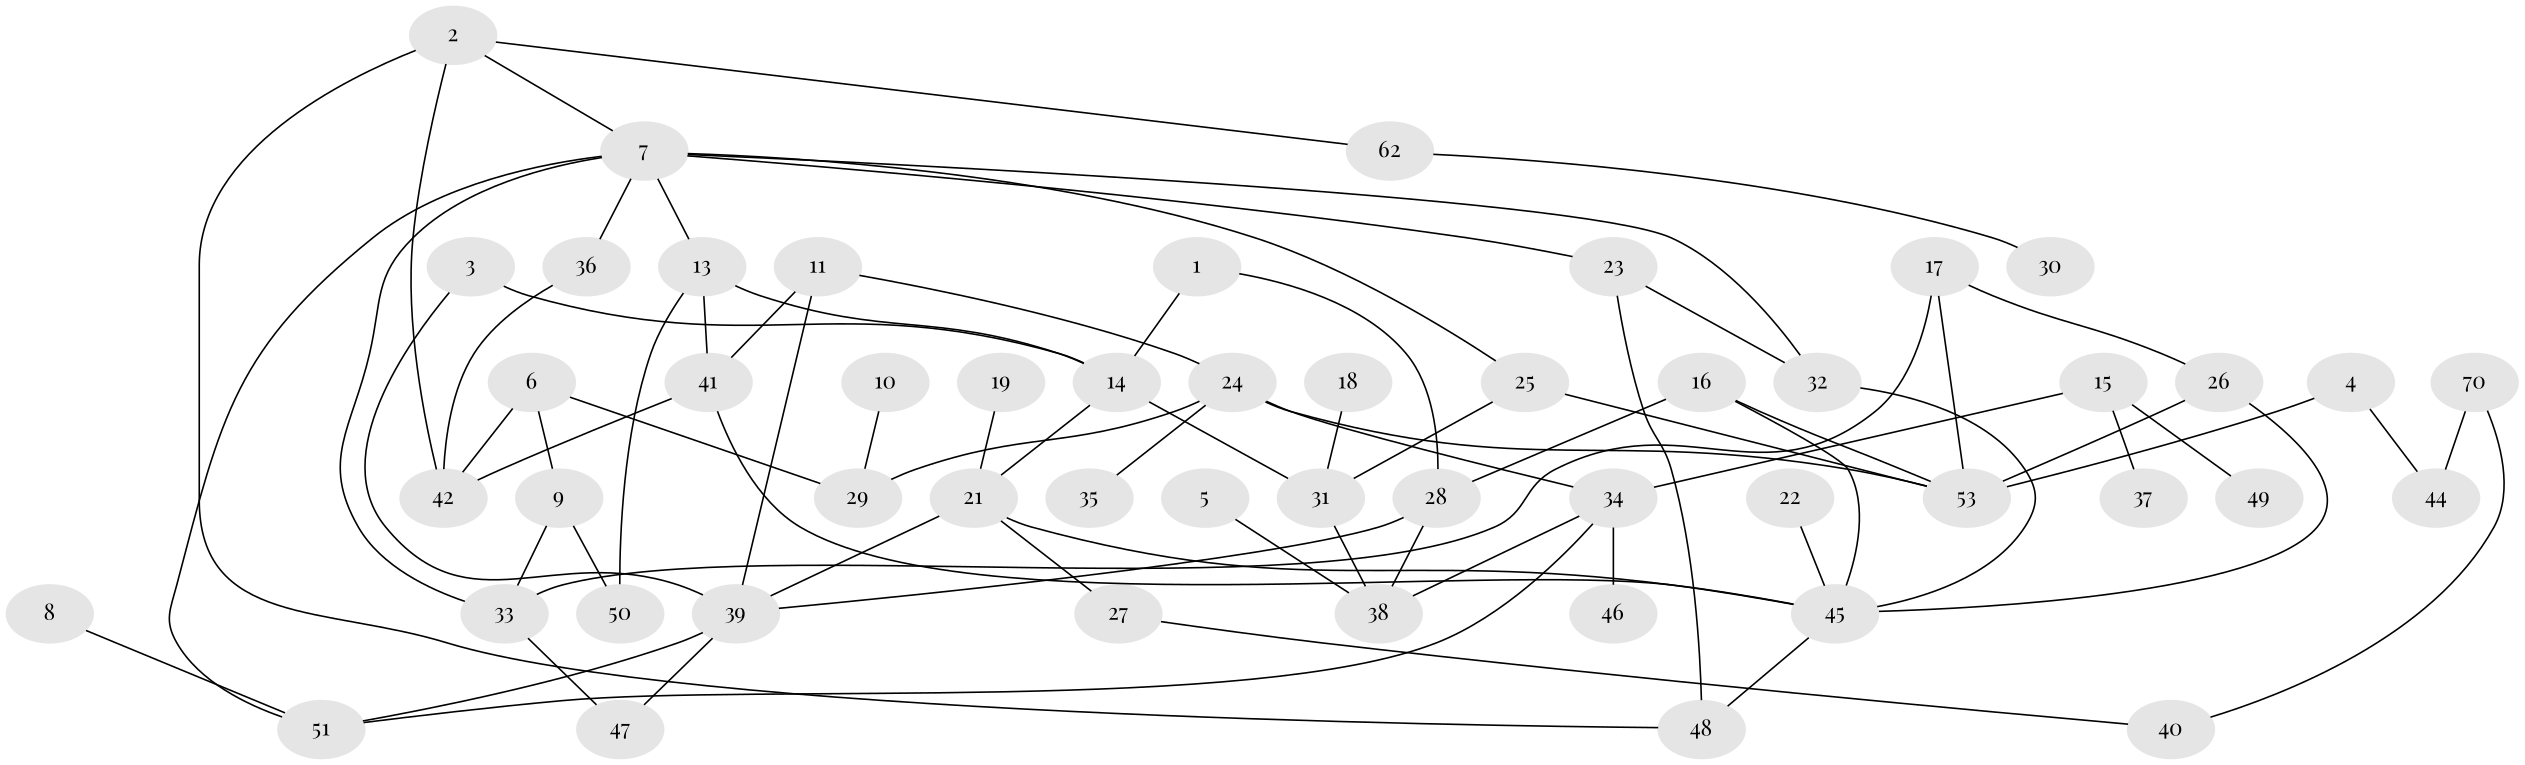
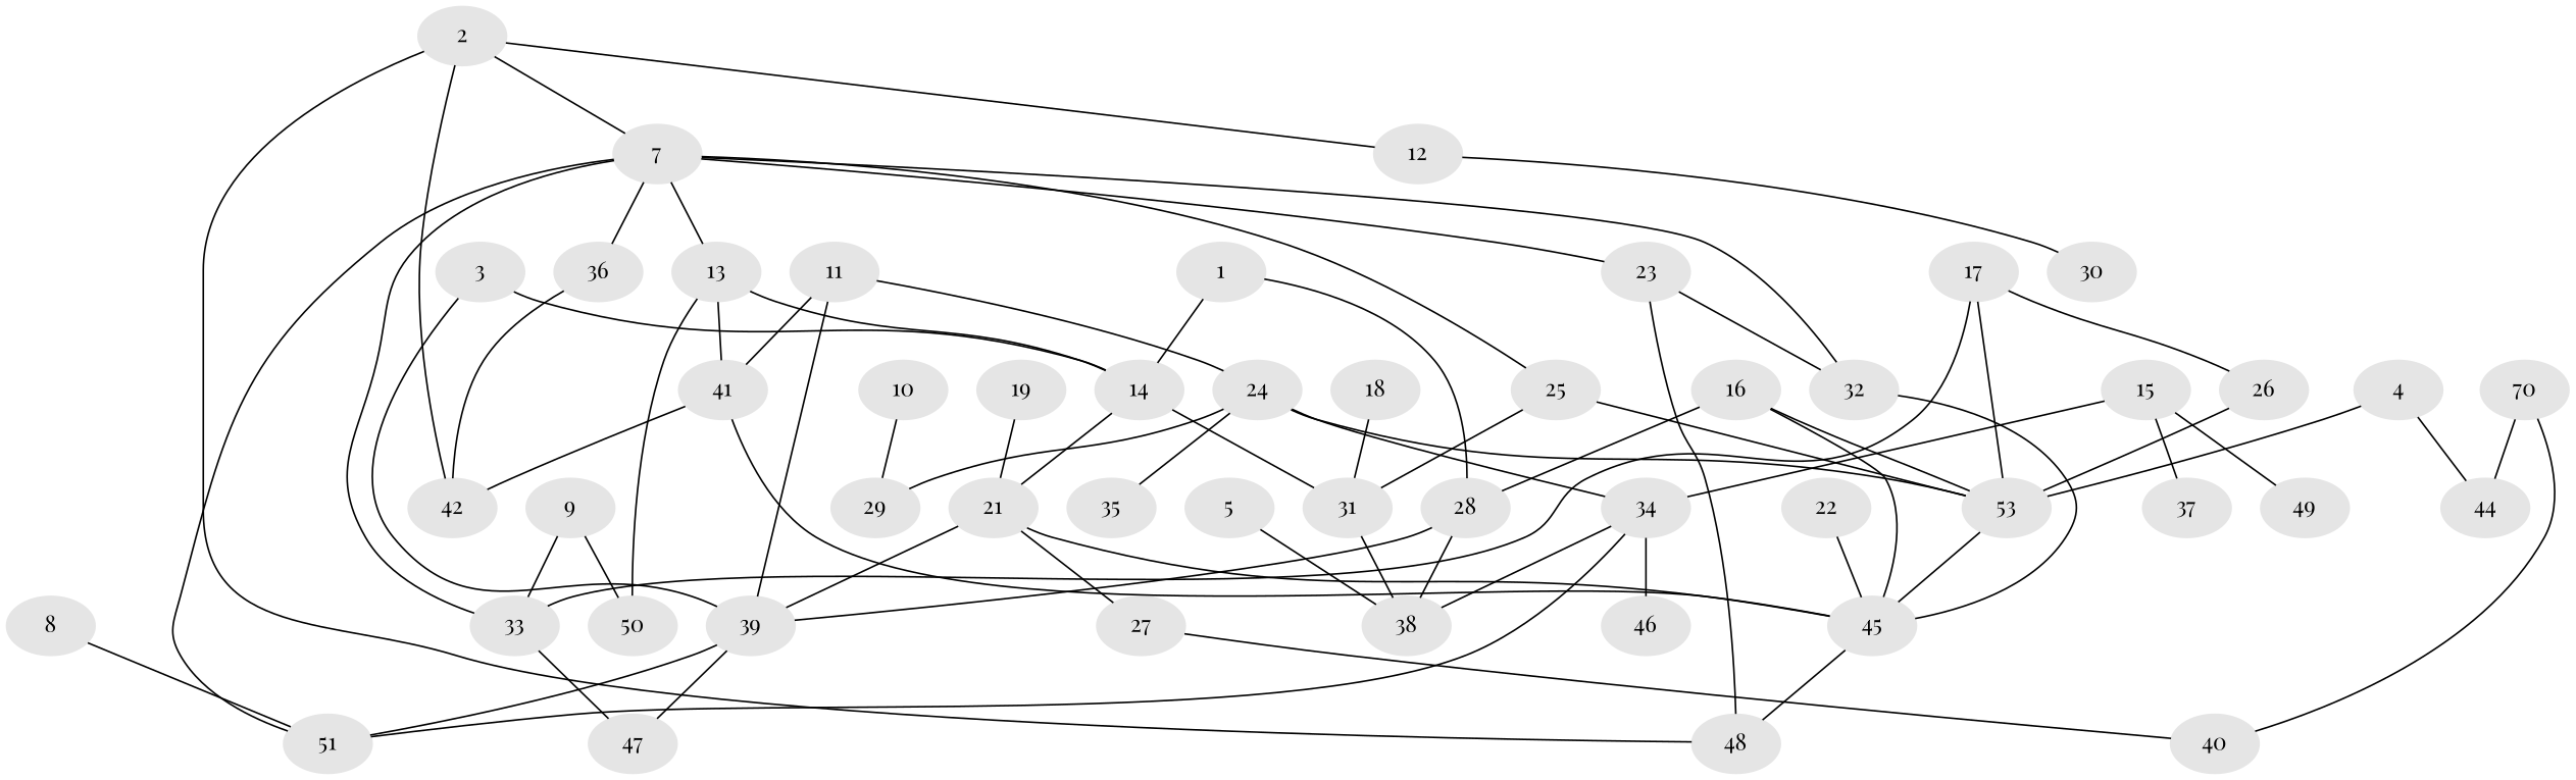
  graph {
    fontname="Playfair Display"
    node [color=gray90 fontname="Playfair Display" style=filled]
    edge [fontname="Playfair Display"]
    1
    14
    28
    21
    31
    39
    38
    2
    7
-   12 [label=62]
+   12
    42
    48
    13
    23
    25
    32
    33
    36
    51
    30
    3
    47
    n23 [label=53]
    4
    44
    45
    5
-   6
    9
    29
    50
    41
    8
    10
    11
    24
    34
    35
    17
    26
    27
    15
    37
    49
    16
    18
    19
    n48 [label=70]
    40
    22
    46
    1 -- 14
    1 -- 28
    14 -- 21
    14 -- 31
    28 -- 39
    28 -- 38
    21 -- 39
    21 -- 45
    21 -- 27
    31 -- 38
    39 -- 51
    39 -- 47
    2 -- 7
    2 -- 12
    2 -- 42
    2 -- 48
    7 -- 13
    7 -- 23
    7 -- 25
    7 -- 32
    7 -- 33
    7 -- 36
    7 -- 51
    12 -- 30
    13 -- 14
    13 -- 50
    13 -- 41
    23 -- 48
    23 -- 32
    25 -- 31
    25 -- n23
    32 -- 45
    33 -- 47
    36 -- 42
    3 -- 14
    3 -- 39
-   26 -- 45
+   n23 -- 45
    4 -- n23
    4 -- 44
    45 -- 48
    5 -- 38
-   6 -- 42
-   6 -- 9
-   6 -- 29
    9 -- 33
    9 -- 50
    41 -- 42
    41 -- 45
    8 -- 51
    10 -- 29
    11 -- 39
    11 -- 41
    11 -- 24
    24 -- n23
    24 -- 29
    24 -- 34
    24 -- 35
    34 -- 38
    34 -- 51
    34 -- 46
    17 -- 33
    17 -- n23
    17 -- 26
    26 -- n23
    27 -- 40
    15 -- 34
    15 -- 37
    15 -- 49
    16 -- 28
    16 -- n23
    16 -- 45
    18 -- 31
    19 -- 21
    n48 -- 44
    n48 -- 40
    22 -- 45
  }
